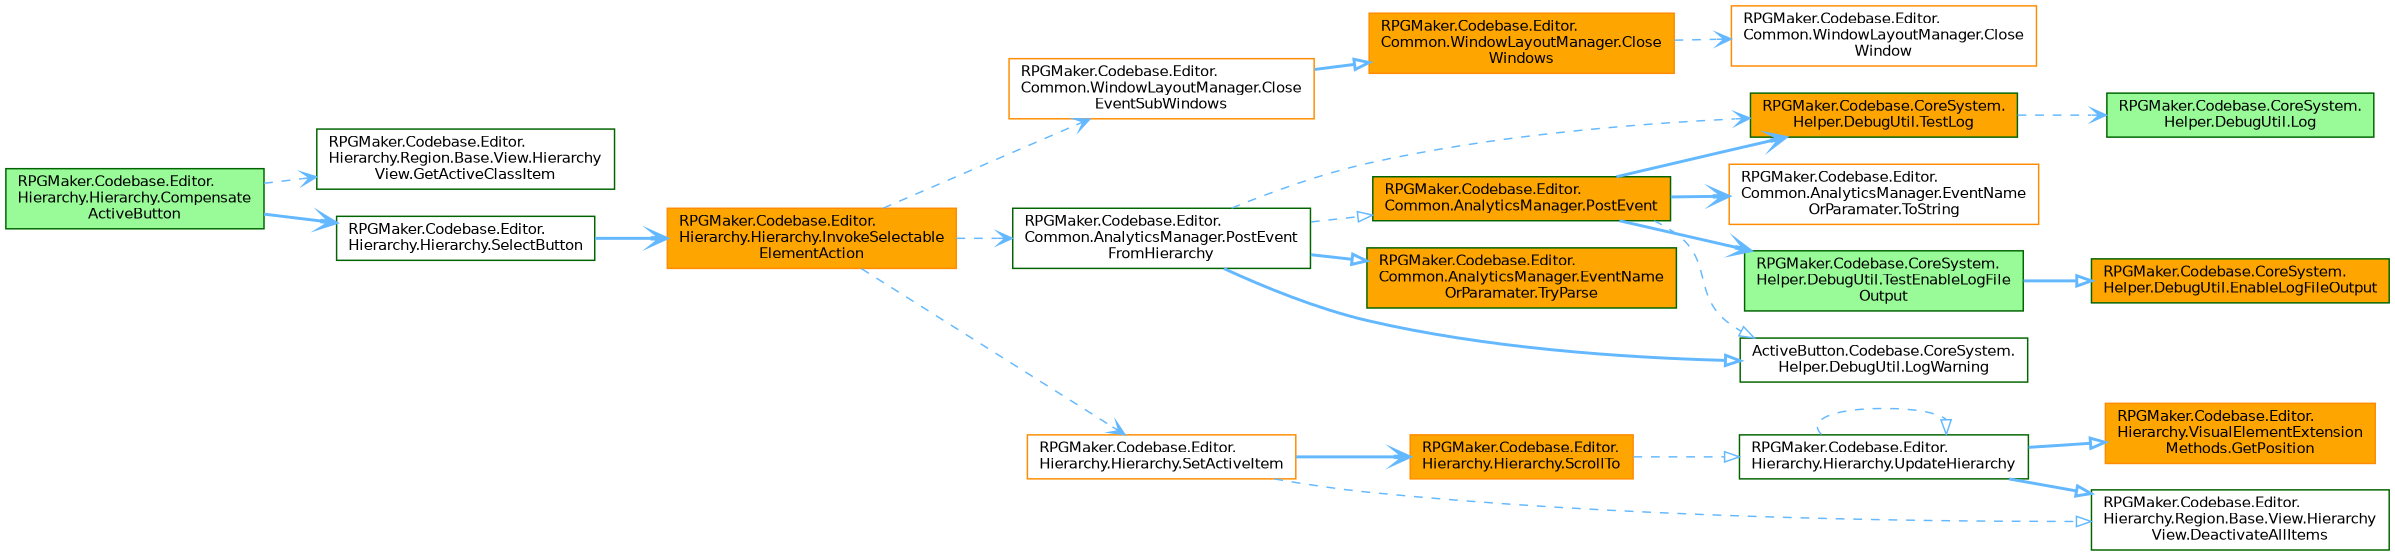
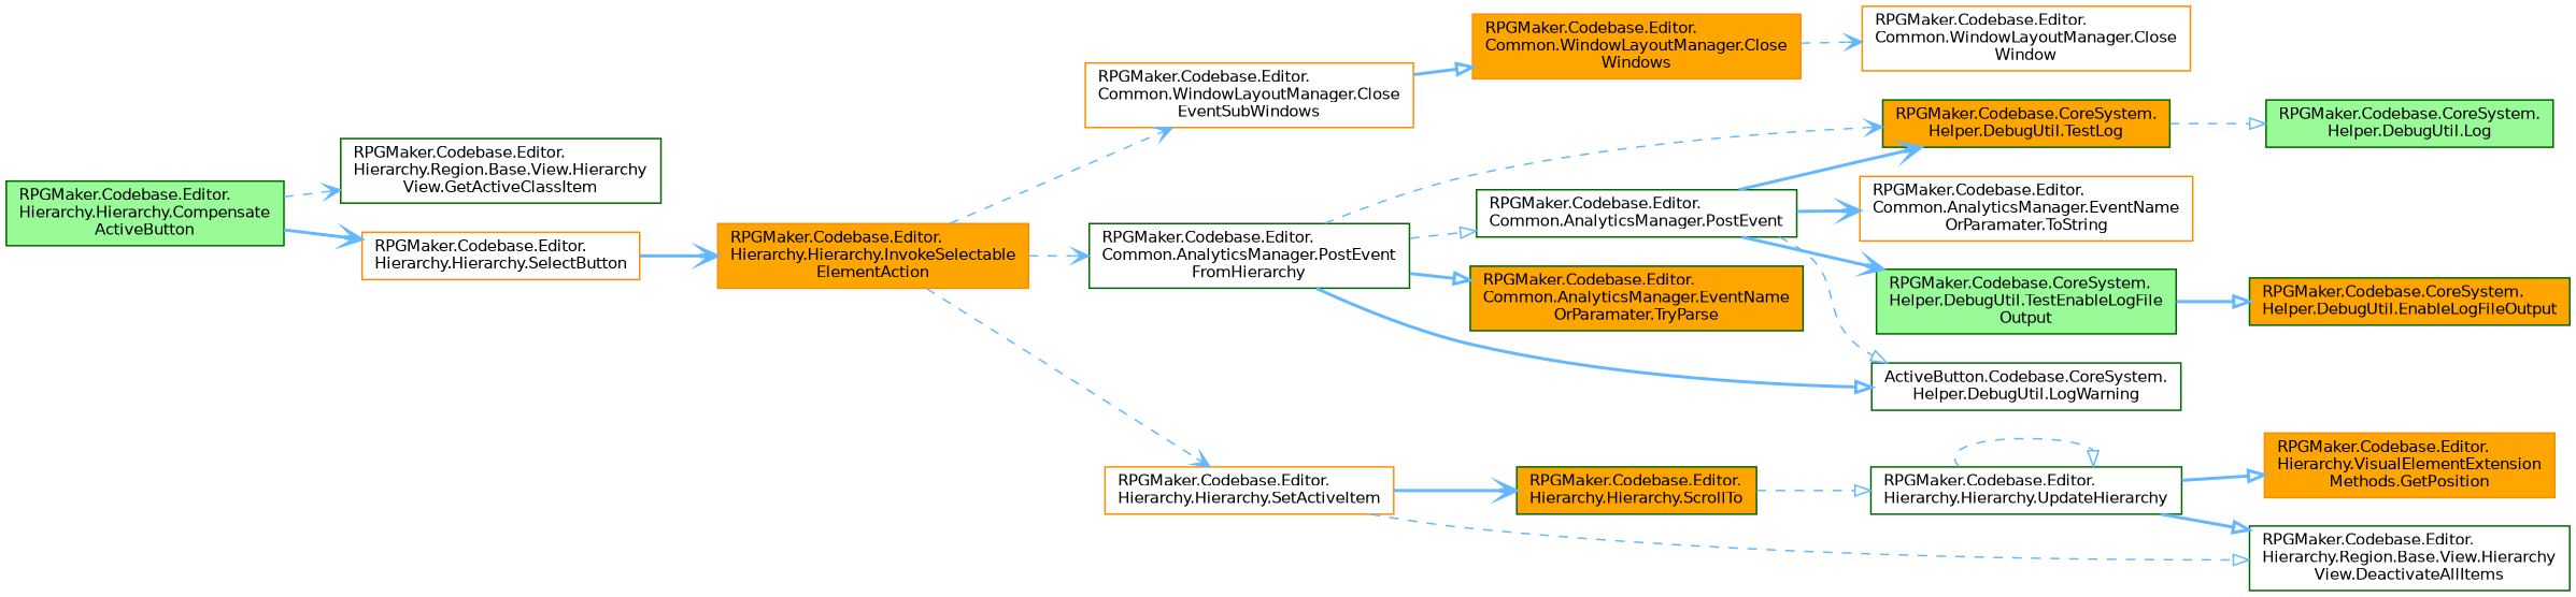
  digraph {
    rankdir=LR
    node [color=darkgreen fillcolor=white fontname=Helvetica fontsize=10 shape=box style=filled]
    edge [arrowhead=vee color=steelblue1 fontname=Helvetica fontsize=10 labelfontname=Helvetica labelfontsize=10 style=dashed]
    n1 [fillcolor=palegreen fontcolor=black height=0.2 label="RPGMaker.Codebase.Editor.\lHierarchy.Hierarchy.Compensate\lActiveButton" width=0.4]
    n2 [height=0.2 label="RPGMaker.Codebase.Editor.\lHierarchy.Region.Base.View.Hierarchy\lView.GetActiveClassItem" width=0.4]
-   n3 [height=0.2 label="RPGMaker.Codebase.Editor.\lHierarchy.Hierarchy.SelectButton" width=0.4]
+   n3 [color=darkorange height=0.2 label="RPGMaker.Codebase.Editor.\lHierarchy.Hierarchy.SelectButton" width=0.4]
    n4 [color=darkorange fillcolor=orange height=0.2 label="RPGMaker.Codebase.Editor.\lHierarchy.Hierarchy.InvokeSelectable\lElementAction" width=0.4]
    n5 [color=darkorange height=0.2 label="RPGMaker.Codebase.Editor.\lCommon.WindowLayoutManager.Close\lEventSubWindows" width=0.4]
    n6 [height=0.2 label="RPGMaker.Codebase.Editor.\lCommon.AnalyticsManager.PostEvent\lFromHierarchy" width=0.4]
    n7 [color=darkorange height=0.2 label="RPGMaker.Codebase.Editor.\lHierarchy.Hierarchy.SetActiveItem" width=0.4]
    n8 [color=darkorange fillcolor=orange height=0.2 label="RPGMaker.Codebase.Editor.\lCommon.WindowLayoutManager.Close\lWindows" width=0.4]
    n9 [height=0.2 label="ActiveButton.Codebase.CoreSystem.\lHelper.DebugUtil.LogWarning" width=0.4]
-   n10 [fillcolor=orange height=0.2 label="RPGMaker.Codebase.Editor.\lCommon.AnalyticsManager.PostEvent" width=0.4]
+   n10 [height=0.2 label="RPGMaker.Codebase.Editor.\lCommon.AnalyticsManager.PostEvent" width=0.4]
    n11 [fillcolor=orange height=0.2 label="RPGMaker.Codebase.CoreSystem.\lHelper.DebugUtil.TestLog" width=0.4]
    n12 [fillcolor=orange height=0.2 label="RPGMaker.Codebase.Editor.\lCommon.AnalyticsManager.EventName\lOrParamater.TryParse" width=0.4]
    n13 [height=0.2 label="RPGMaker.Codebase.Editor.\lHierarchy.Region.Base.View.Hierarchy\lView.DeactivateAllItems" width=0.4]
-   n14 [color=darkorange fillcolor=orange height=0.2 label="RPGMaker.Codebase.Editor.\lHierarchy.Hierarchy.ScrollTo" width=0.4]
+   n14 [fillcolor=orange height=0.2 label="RPGMaker.Codebase.Editor.\lHierarchy.Hierarchy.ScrollTo" width=0.4]
    n15 [color=darkorange height=0.2 label="RPGMaker.Codebase.Editor.\lCommon.WindowLayoutManager.Close\lWindow" width=0.4]
    n16 [fillcolor=palegreen height=0.2 label="RPGMaker.Codebase.CoreSystem.\lHelper.DebugUtil.TestEnableLogFile\lOutput" width=0.4]
    n17 [color=darkorange height=0.2 label="RPGMaker.Codebase.Editor.\lCommon.AnalyticsManager.EventName\lOrParamater.ToString" width=0.4]
    n18 [fillcolor=palegreen height=0.2 label="RPGMaker.Codebase.CoreSystem.\lHelper.DebugUtil.Log" width=0.4]
    n19 [fillcolor=orange height=0.2 label="RPGMaker.Codebase.CoreSystem.\lHelper.DebugUtil.EnableLogFileOutput" width=0.4]
    n20 [height=0.2 label="RPGMaker.Codebase.Editor.\lHierarchy.Hierarchy.UpdateHierarchy" width=0.4]
    n21 [color=darkorange fillcolor=orange height=0.2 label="RPGMaker.Codebase.Editor.\lHierarchy.VisualElementExtension\lMethods.GetPosition" width=0.4]
    n1 -> n2
    n1 -> n3 [style=bold]
    n3 -> n4 [style=bold]
    n4 -> n5
    n4 -> n6
    n4 -> n7
    n5 -> n8 [arrowhead=onormal style=bold]
    n6 -> n9 [arrowhead=onormal style=bold]
    n6 -> n10 [arrowhead=onormal]
    n6 -> n11
    n6 -> n12 [arrowhead=onormal style=bold]
    n7 -> n13 [arrowhead=onormal]
    n7 -> n14 [style=bold]
    n8 -> n15
    n10 -> n9 [arrowhead=onormal]
    n10 -> n11 [style=bold]
    n10 -> n16 [style=bold]
    n10 -> n17 [style=bold]
-   n11 -> n18
+   n11 -> n18 [arrowhead=onormal]
    n14 -> n20 [arrowhead=onormal]
    n16 -> n19 [arrowhead=onormal style=bold]
    n20 -> n13 [arrowhead=onormal style=bold]
    n20 -> n20 [arrowhead=onormal]
    n20 -> n21 [arrowhead=onormal style=bold]
  }
